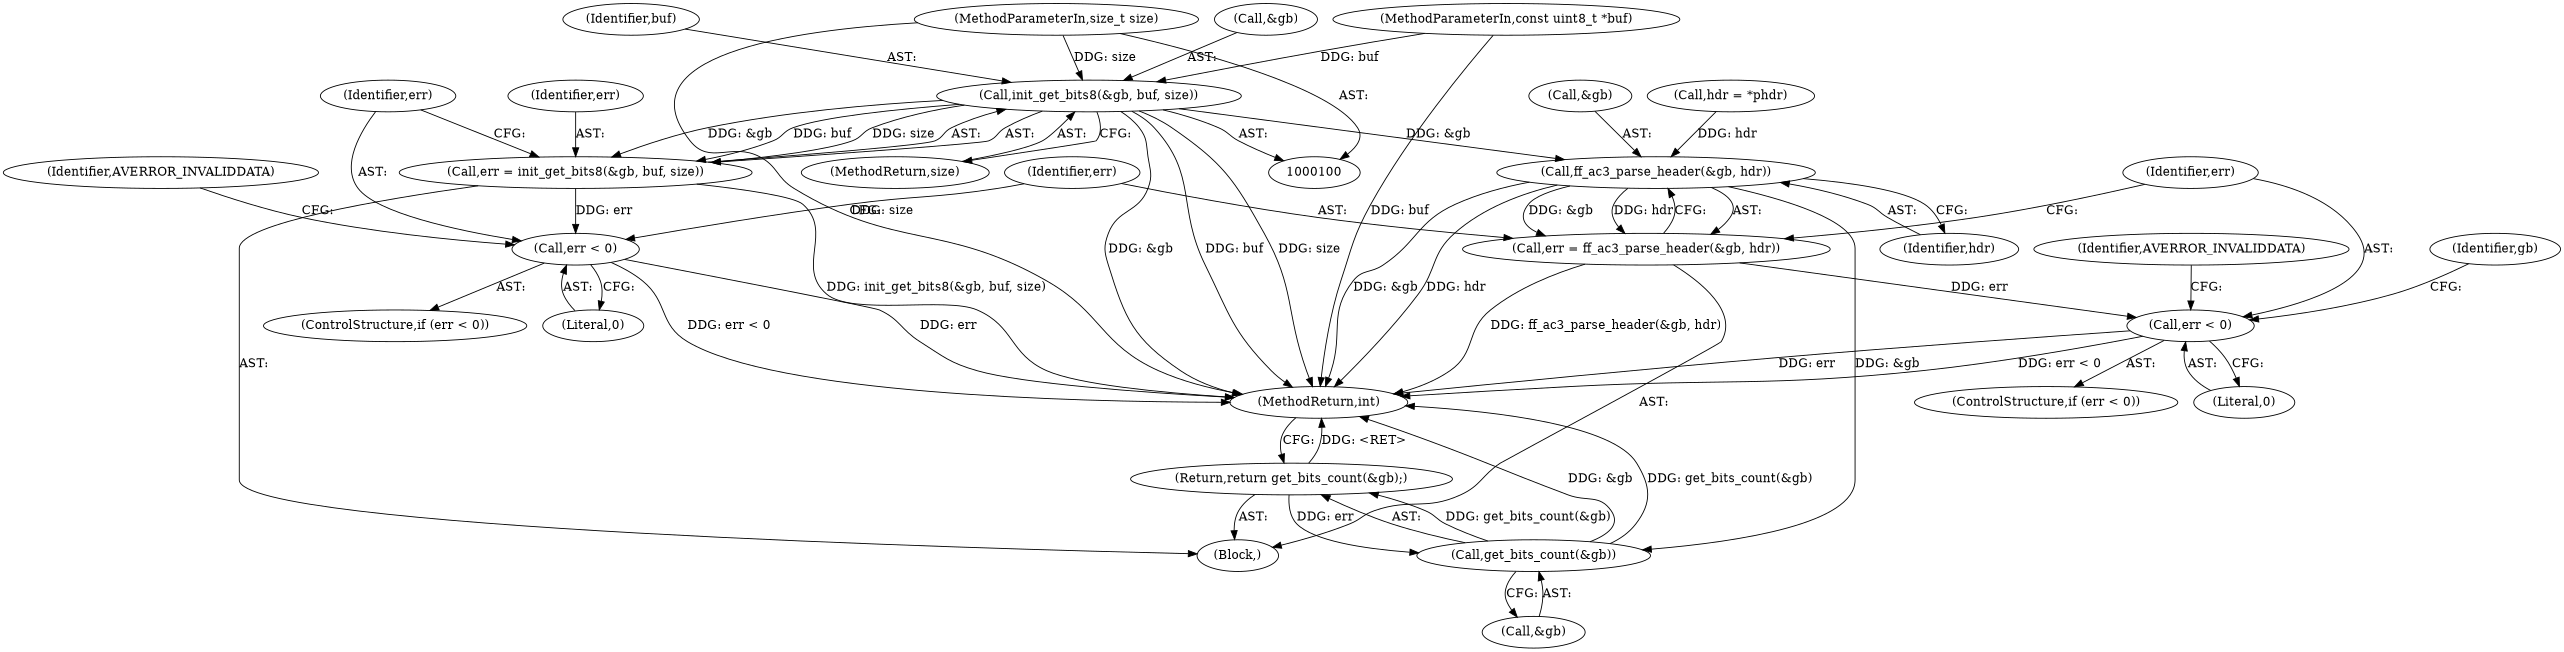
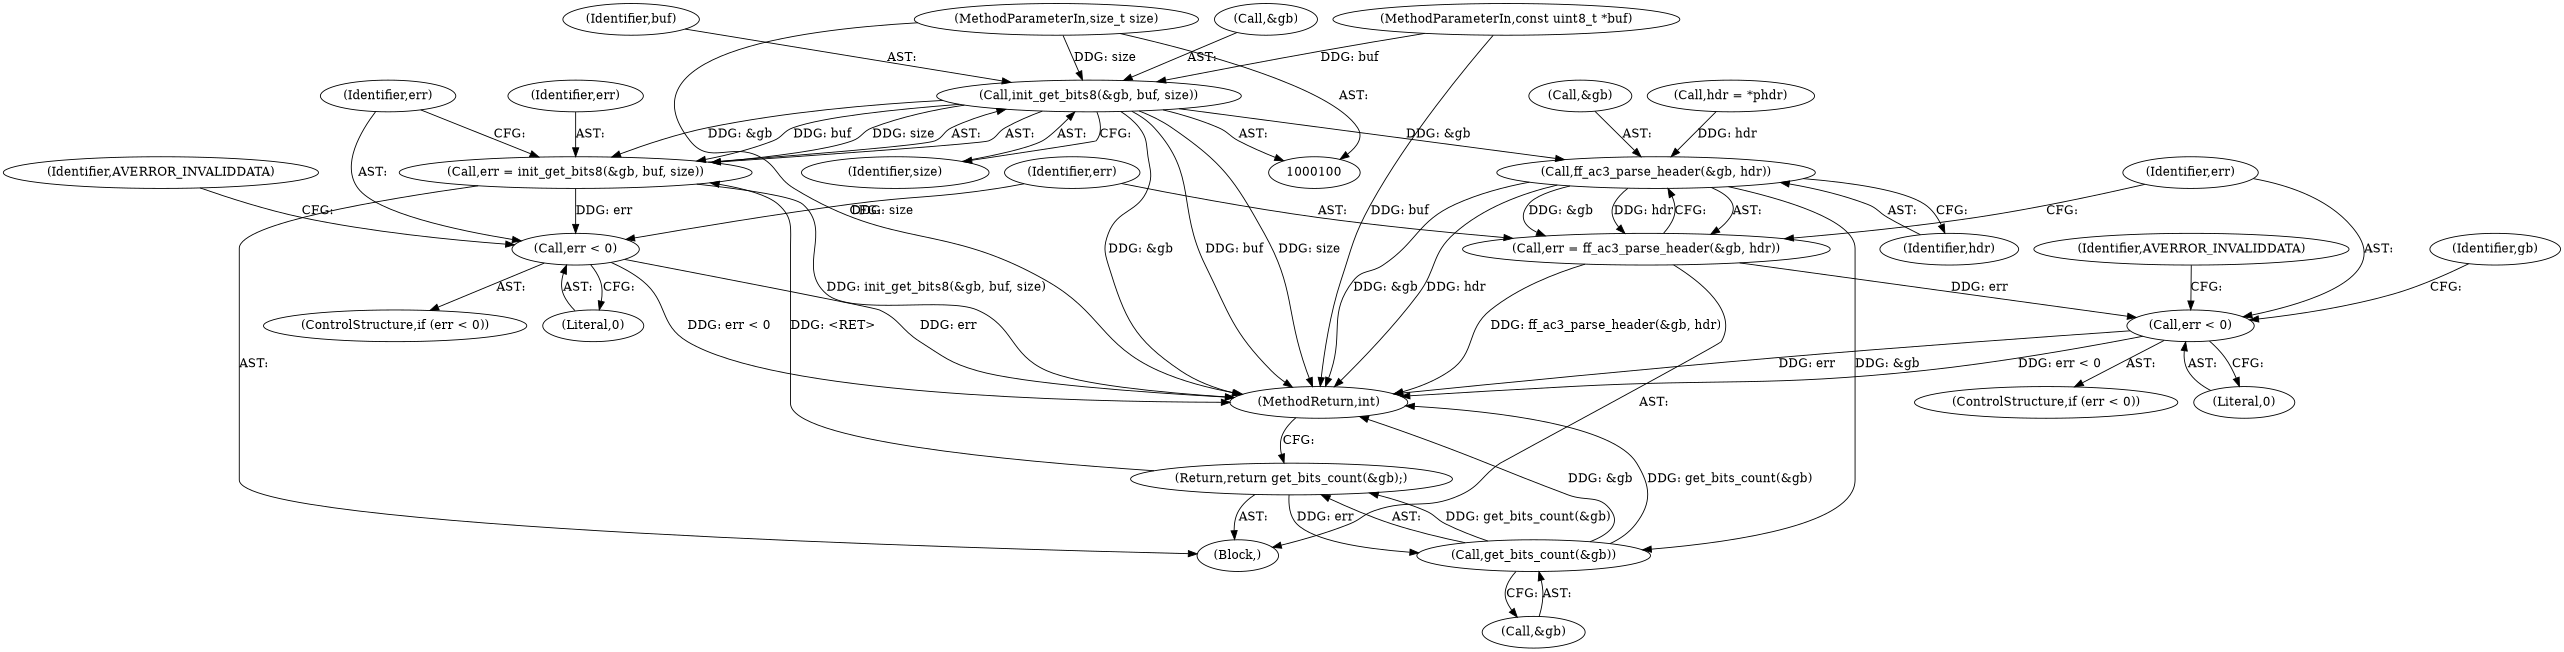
  digraph {
    n1 [label="(Call,init_get_bits8(&gb, buf, size))"]
    n2 [label="(Call,err = init_get_bits8(&gb, buf, size))"]
    n3 [label="(Call,ff_ac3_parse_header(&gb, hdr))"]
    n4 [label="(MethodReturn,int)"]
-   n5 [label="(MethodReturn,size)"]
+   n5 [label="(Identifier,size)"]
    1000100
    n7 [label="(Call,err < 0)"]
    n8 [label="(Block,)"]
    n9 [label="(Call,err = ff_ac3_parse_header(&gb, hdr))"]
    n10 [label="(Call,get_bits_count(&gb))"]
    n11 [label="(Identifier,hdr)"]
    n12 [label="(Return,return get_bits_count(&gb);)"]
    n13 [label="(MethodParameterIn,const uint8_t *buf)"]
    n14 [label="(MethodParameterIn,size_t size)"]
    n15 [label="(Literal,0)"]
    n16 [label="(ControlStructure,if (err < 0))"]
    n17 [label="(Call,err < 0)"]
    n18 [label="(Call,&gb)"]
    n19 [label="(ControlStructure,if (err < 0))"]
    n20 [label="(Literal,0)"]
    n21 [label="(Identifier,err)"]
    n22 [label="(Call,&gb)"]
    n23 [label="(Call,hdr = *phdr)"]
    n24 [label="(Identifier,err)"]
    n25 [label="(Identifier,gb)"]
    n26 [label="(Identifier,buf)"]
    n27 [label="(Identifier,AVERROR_INVALIDDATA)"]
    n28 [label="(Identifier,err)"]
    n29 [label="(Identifier,err)"]
    n30 [label="(Identifier,AVERROR_INVALIDDATA)"]
    n31 [label="(Call,&gb)"]
    n1 -> n2 [label="AST: "]
    n1 -> n2 [label="DDG: &gb"]
    n1 -> n2 [label="DDG: buf"]
    n1 -> n2 [label="DDG: size"]
    n1 -> n3 [label="DDG: &gb"]
    n1 -> n4 [label="DDG: &gb"]
    n1 -> n4 [label="DDG: buf"]
    n1 -> n4 [label="DDG: size"]
    n1 -> n5 [label="CFG: "]
    n1 -> 1000100 [label="AST: "]
    n2 -> n1 [label="AST: "]
    n2 -> n4 [label="DDG: init_get_bits8(&gb, buf, size)"]
    n2 -> n7 [label="DDG: err"]
    n2 -> n8 [label="AST: "]
    n3 -> n4 [label="DDG: &gb"]
    n3 -> n4 [label="DDG: hdr"]
    n3 -> n9 [label="AST: "]
    n3 -> n9 [label="DDG: &gb"]
    n3 -> n9 [label="DDG: hdr"]
    n3 -> n10 [label="DDG: &gb"]
    n3 -> n11 [label="CFG: "]
    n4 -> n12 [label="CFG: "]
    n5 -> n1 [label="AST: "]
    n7 -> n4 [label="DDG: err < 0"]
    n7 -> n4 [label="DDG: err"]
    n7 -> n15 [label="CFG: "]
    n7 -> n16 [label="AST: "]
    n9 -> n3 [label="CFG: "]
    n9 -> n4 [label="DDG: ff_ac3_parse_header(&gb, hdr)"]
    n9 -> n8 [label="AST: "]
    n9 -> n17 [label="DDG: err"]
    n10 -> n4 [label="DDG: get_bits_count(&gb)"]
    n10 -> n4 [label="DDG: &gb"]
    n10 -> n12 [label="AST: "]
    n10 -> n12 [label="DDG: get_bits_count(&gb)"]
    n10 -> n18 [label="CFG: "]
    n11 -> n3 [label="AST: "]
-   n12 -> n4 [label="DDG: <RET>"]
+   n12 -> n2 [label="DDG: <RET>"]
    n12 -> n8 [label="AST: "]
    n12 -> n10 [label="DDG: err"]
    n13 -> n1 [label="DDG: buf"]
    n13 -> n4 [label="DDG: buf"]
    n14 -> n1 [label="DDG: size"]
    n14 -> n4 [label="DDG: size"]
    n14 -> 1000100 [label="AST: "]
    n15 -> n7 [label="AST: "]
    n17 -> n4 [label="DDG: err < 0"]
    n17 -> n4 [label="DDG: err"]
    n17 -> n19 [label="AST: "]
    n17 -> n20 [label="CFG: "]
    n18 -> n10 [label="AST: "]
    n20 -> n17 [label="AST: "]
    n21 -> n2 [label="AST: "]
    n22 -> n1 [label="AST: "]
    n23 -> n3 [label="DDG: hdr"]
    n24 -> n7 [label="CFG: "]
    n24 -> n9 [label="AST: "]
    n25 -> n17 [label="CFG: "]
    n26 -> n1 [label="AST: "]
    n27 -> n7 [label="CFG: "]
    n28 -> n9 [label="CFG: "]
    n28 -> n17 [label="AST: "]
    n29 -> n2 [label="CFG: "]
    n29 -> n7 [label="AST: "]
    n30 -> n17 [label="CFG: "]
    n31 -> n3 [label="AST: "]
  }
